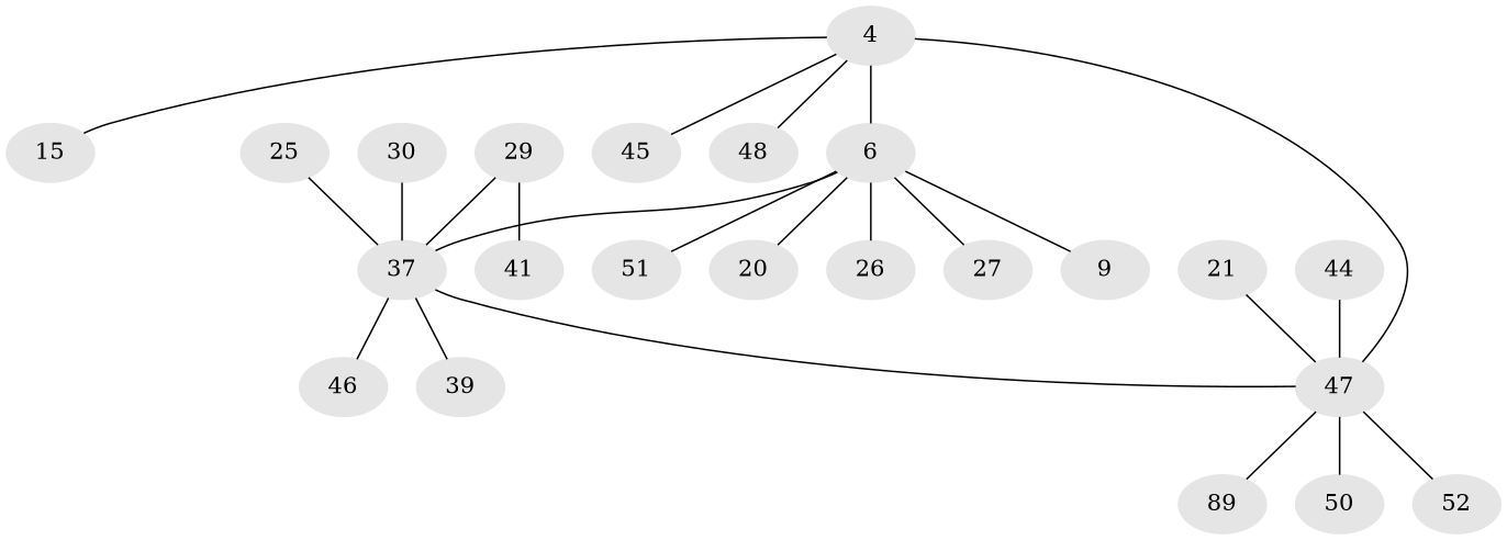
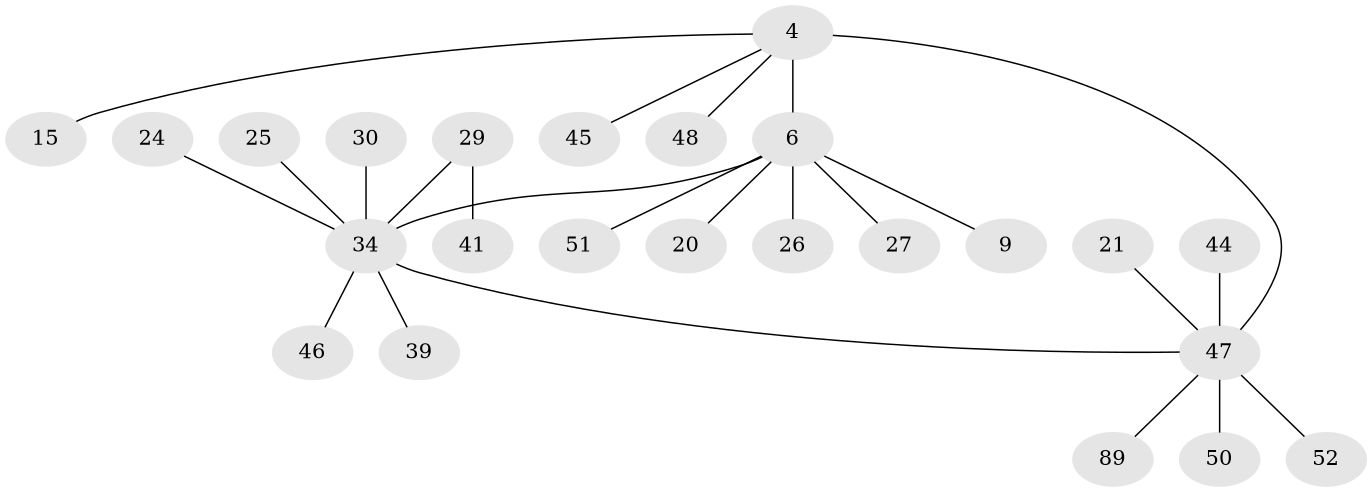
  graph {
    node [color=gray90 style=filled]
    6 [super="+5"]
    9
    20
    26 [super="+11+22"]
    27
-   34 [super="+17+10+18" label=37]
+   34 [super="+17+10+18"]
    51 [super="+32"]
    4
    15
    45 [super="+42"]
    47 [super="+12+1+28+38+3"]
    48
    n13 [label=89]
    50
    52
    39
    46 [super="+35"]
    21
+   24 [super="+13"]
    25
    29
    41 [super="+23"]
    30 [super="+19"]
    44 [super="+31+43"]
    6 -- 9
    6 -- 20
    6 -- 26
    6 -- 27
    6 -- 34
    6 -- 51
    34 -- 47 [weight=2]
    34 -- 39
    34 -- 46
    4 -- 6 [weight=2]
    4 -- 15
    4 -- 45
    4 -- 47 [weight=2]
    4 -- 48
    47 -- n13
    47 -- 50
    47 -- 52
    21 -- 47
+   24 -- 34
    25 -- 34
    29 -- 34
    29 -- 41
    30 -- 34
    44 -- 47 [weight=2]
  }
